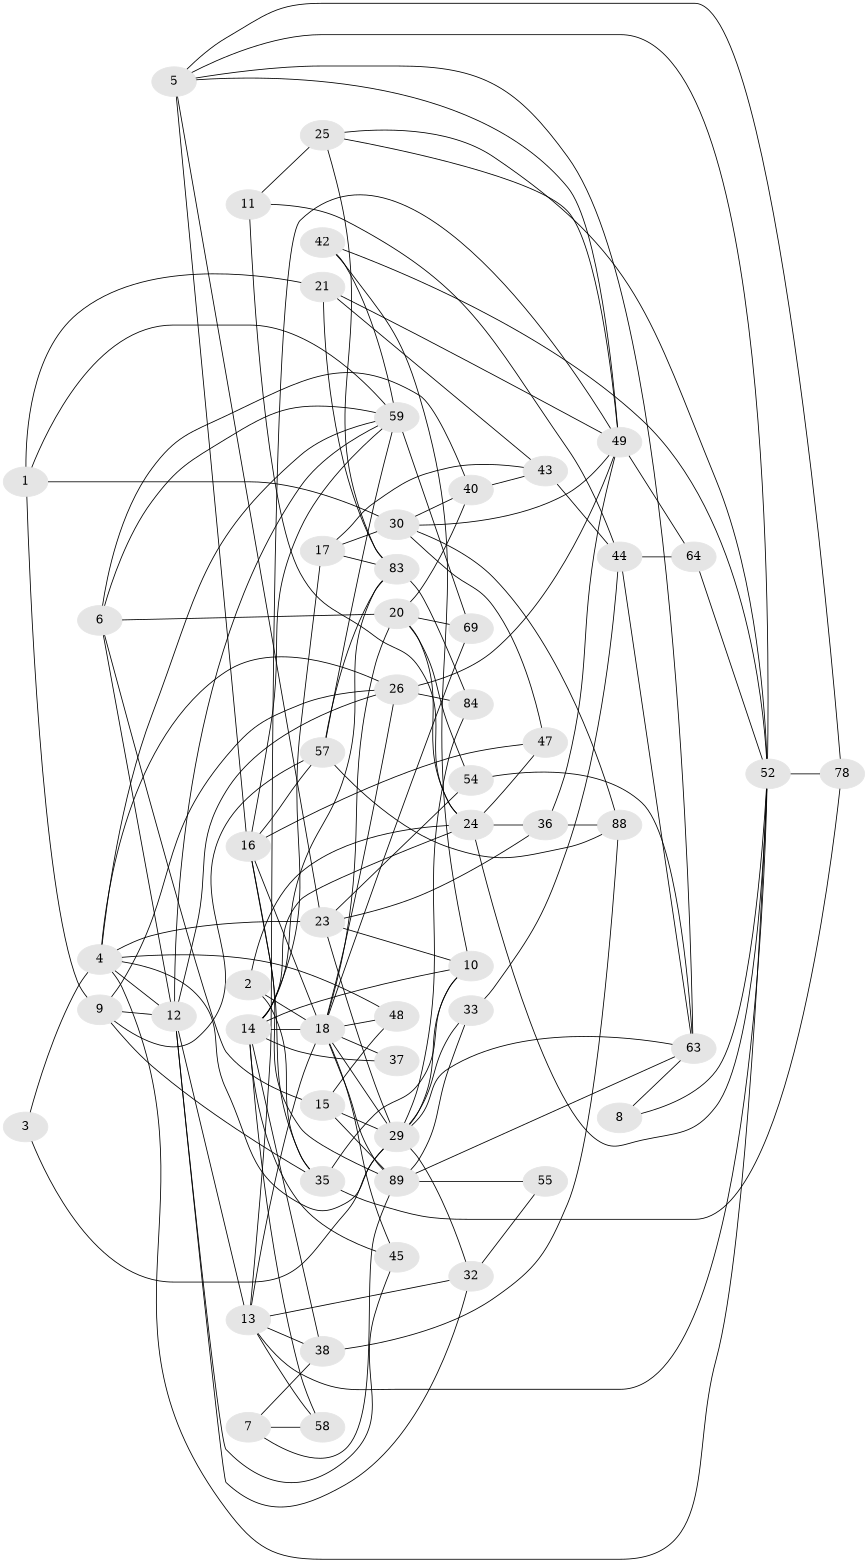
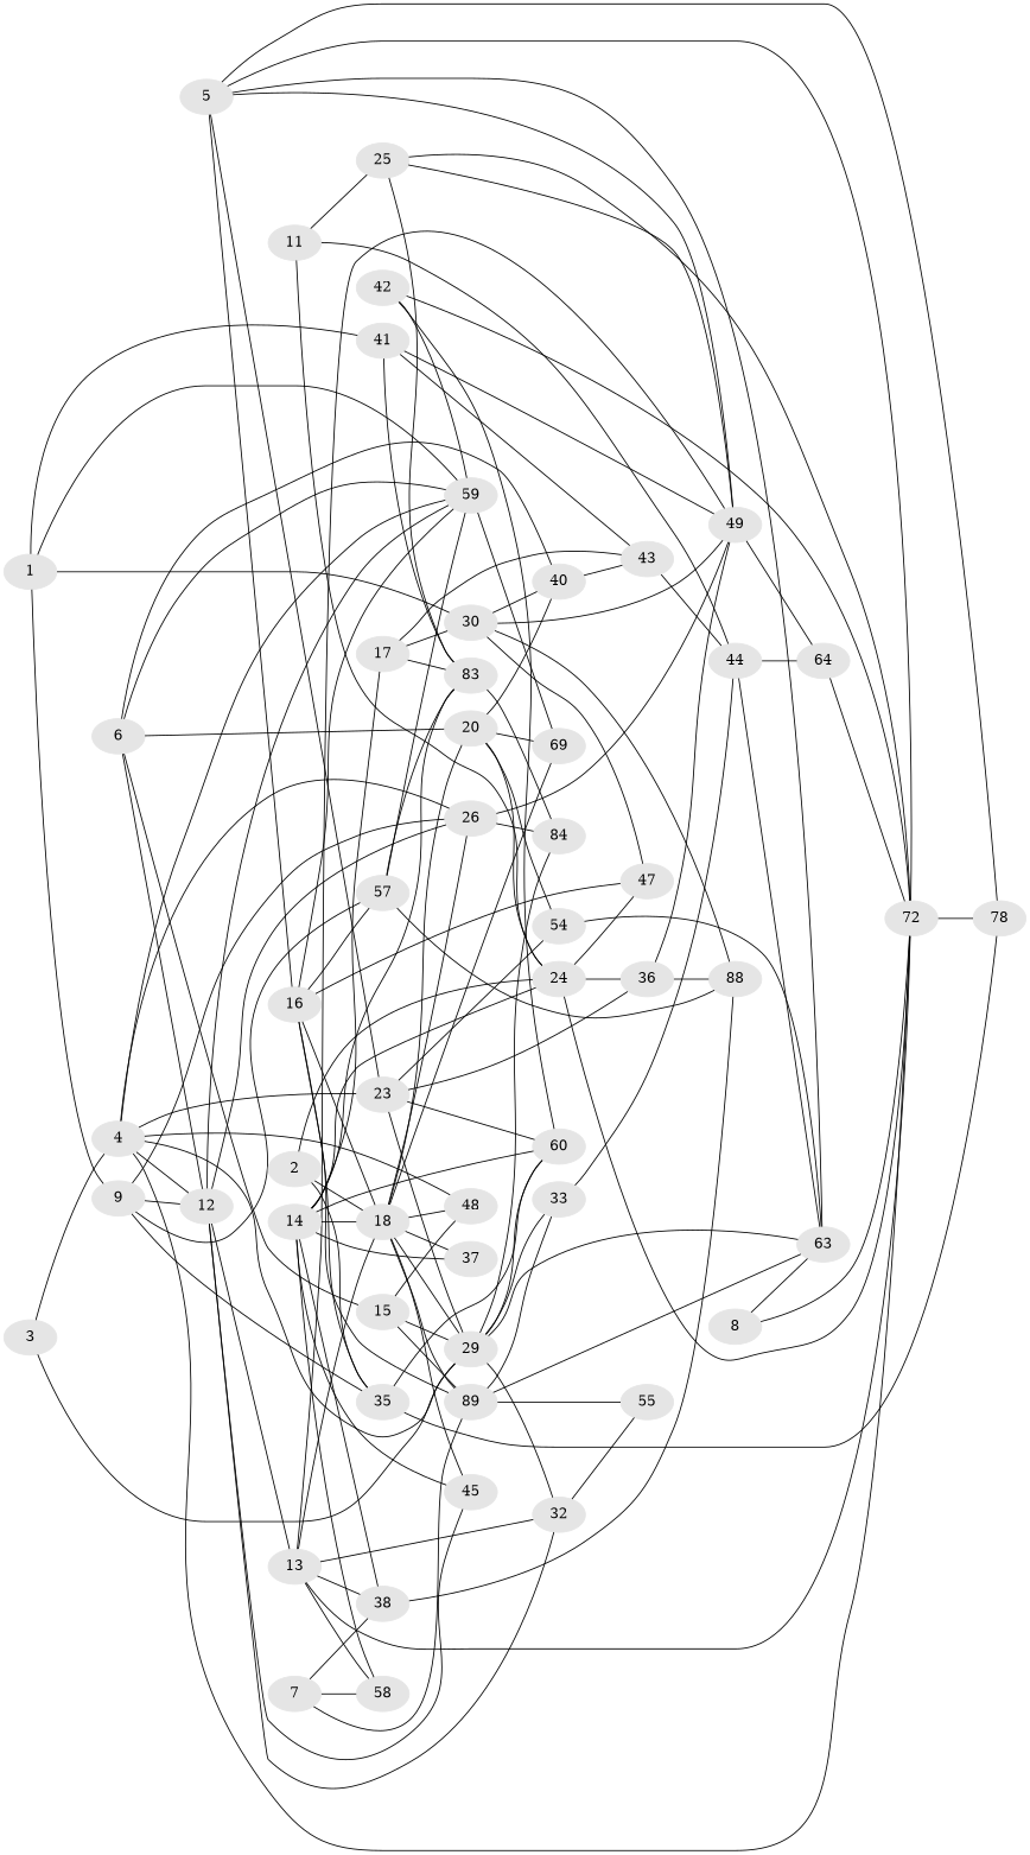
  graph {
    rankdir=LR
    node [color=gray90 style=filled]
    9 [super="+10"]
    35 [super="+73"]
    12 [super="+52"]
    26 [super="+41"]
    57
    1
-   21 [super="+70"]
+   21 [super="+70" label=41]
    30 [super="+62"]
    59 [super="+76"]
    49 [super="+51"]
    83 [super="+85"]
    43
    40 [super="+74"]
    47
    n15 [label=88]
    69
    18 [super="+66"]
    29 [super="+31"]
    48 [super="+67"]
    20 [super="+77"]
    n21 [label=89 super="+50"]
    45
    37
    2
    24 [super="+28"]
-   72 [super="+79" label=52]
+   72 [super="+79"]
    36
    78 [super="+82"]
-   60 [label=10]
+   60
    4 [super="+46"]
    23 [super="+81"]
    3
    63 [super="+68"]
    84
    32 [super="+75"]
    33
    13 [super="+27"]
    54
    5 [super="+56"]
    16 [super="+71"]
    64
    6 [super="+61"]
    15
    7 [super="+34"]
    38
    58
    55
    8
    11
    25 [super="+39"]
    44 [super="+65"]
    14 [super="+53"]
    17
    42
    9 -- 35
    9 -- 12
    9 -- 26
    9 -- 57
    35 -- 78
    35 -- 60
    12 -- 26
    12 -- 59
    12 -- 45
    12 -- 32
    12 -- 13
    26 -- 49
    26 -- 84
    57 -- 59
    57 -- 83
    57 -- n15
    1 -- 9 [weight=2]
    1 -- 21
    1 -- 30
    1 -- 59
    21 -- 49
    21 -- 83
    21 -- 43
    30 -- 49
    30 -- 40
    30 -- 47
    30 -- n15
    59 -- 69
    49 -- 64
    83 -- 84
    43 -- 44
    40 -- 43
    18 -- 26
    18 -- 69
    18 -- 29
    18 -- 48
    18 -- 20
    18 -- n21
    18 -- 45
    18 -- 37
    29 -- 60
    29 -- 63
    29 -- 84
    29 -- 32
    29 -- 33
    20 -- 40
    20 -- 69
    20 -- 24
    20 -- 54
    n21 -- 63 [weight=2]
    n21 -- 33 [weight=2]
    n21 -- 55
    2 -- 35
    2 -- 18
    2 -- 24
    24 -- 47
    24 -- 72
    24 -- 36
    72 -- 78
    36 -- 49
    36 -- n15
    4 -- 12
    4 -- 26
    4 -- 59
    4 -- 29
    4 -- 48
    4 -- 72
    4 -- 23
    23 -- 29
    23 -- 36
    23 -- 60
    23 -- 54
    3 -- 29
    3 -- 4
    32 -- 55
    33 -- 44
    13 -- 49
    13 -- 18
    13 -- 72
    13 -- 32
    13 -- 38
    13 -- 58
    54 -- 63
    5 -- 49
    5 -- 72
    5 -- 78
    5 -- 23
    5 -- 63
    5 -- 16
    16 -- 35
    16 -- 57
    16 -- 59
    16 -- 47
    16 -- 18
    16 -- n21
    64 -- 72
    6 -- 12
    6 -- 59
    6 -- 40
    6 -- 20
    6 -- 15
    15 -- 29
    15 -- 48
    15 -- n21
    7 -- n21
    7 -- 38
    7 -- 58
    38 -- n15
    8 -- 72
    8 -- 63
    11 -- 24
    11 -- 25
    11 -- 44
    25 -- 49
    25 -- 83
    25 -- 72
    44 -- 63
    44 -- 64
    14 -- 83
    14 -- 18
    14 -- 45
    14 -- 37
    14 -- 24
    14 -- 60
    14 -- 38
    14 -- 58
    14 -- 17
    17 -- 30
    17 -- 83
    17 -- 43
    42 -- 59
    42 -- 72
    42 -- 60
  }
